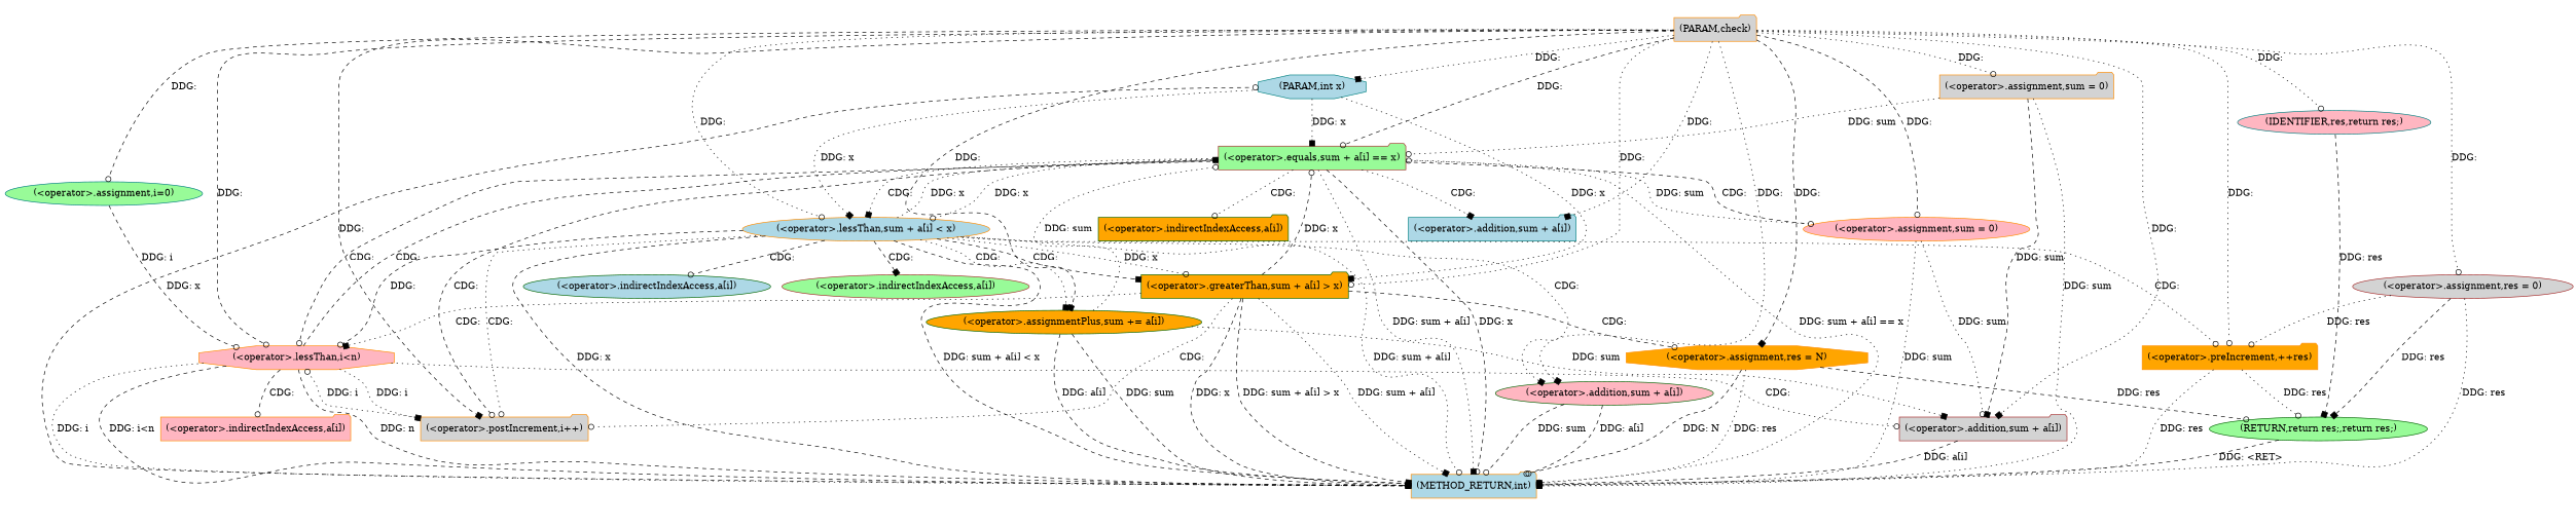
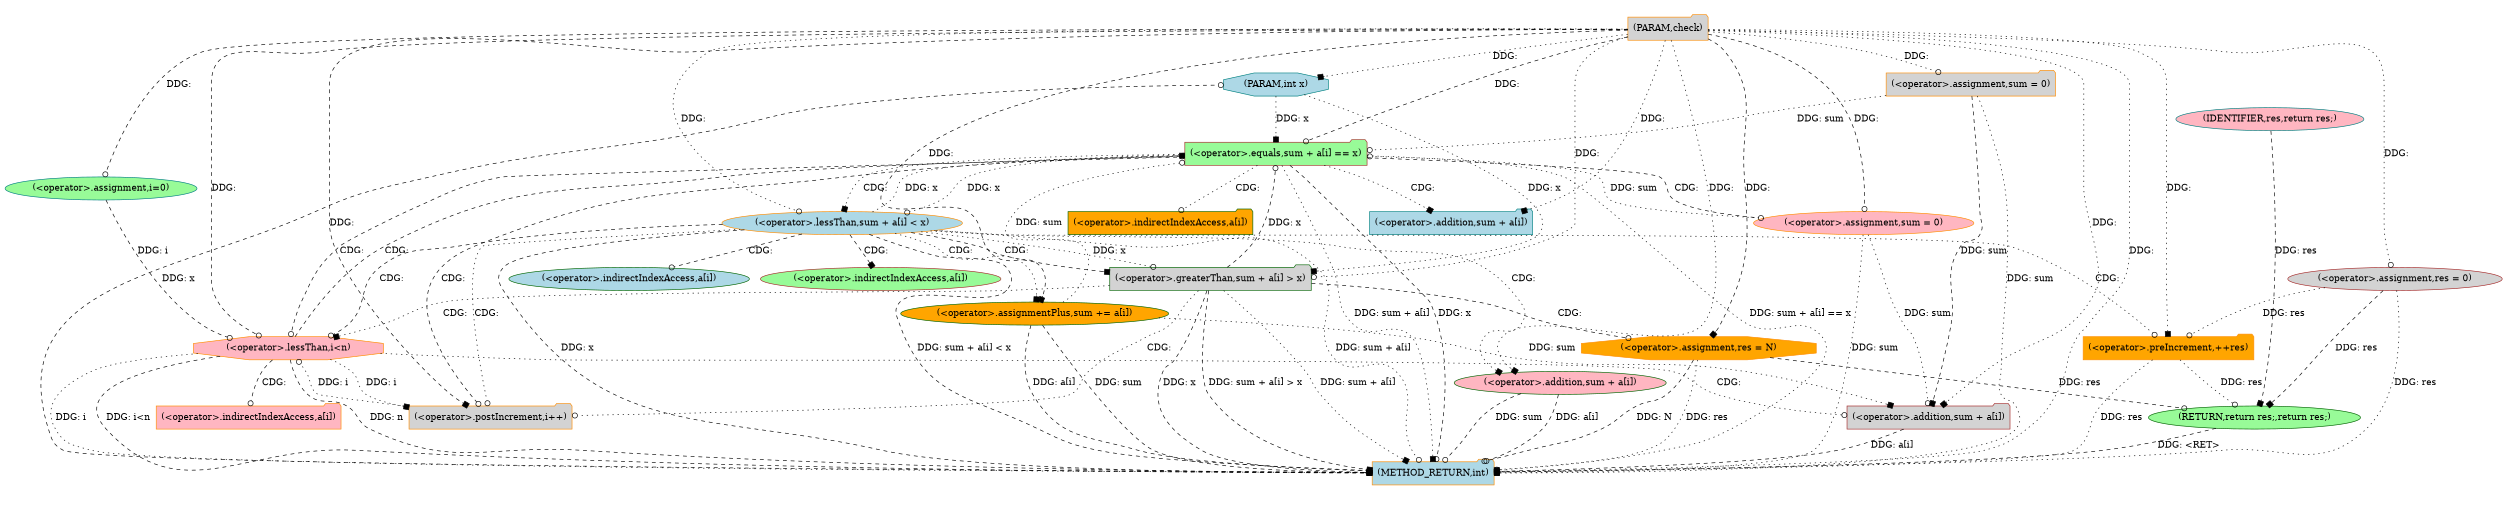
  digraph {
    node [color=darkorange fillcolor=lightgrey shape=folder style=filled]
    edge [arrowhead=odot style=dotted]
    n1 [label="(PARAM,check)"]
    n2 [color=teal fillcolor=lightblue label="(PARAM,int x)" shape=octagon]
    n3 [label="(<operator>.assignment,sum = 0)"]
    n4 [color=brown label="(<operator>.assignment,res = 0)" shape=ellipse]
    n5 [color=teal fillcolor=palegreen label="(<operator>.assignment,i=0)" shape=ellipse]
    n6 [fillcolor=lightpink label="(<operator>.lessThan,i<n)" shape=octagon]
    n7 [label="(<operator>.postIncrement,i++)"]
    n8 [color=teal fillcolor=lightpink label="(IDENTIFIER,res,return res;)" shape=ellipse]
    n9 [color=brown fillcolor=palegreen label="(<operator>.equals,sum + a[i] == x)"]
    n10 [fillcolor=lightpink label="(<operator>.assignment,sum = 0)" shape=ellipse]
    n11 [color=brown label="(<operator>.addition,sum + a[i])"]
    n12 [fillcolor=lightblue label="(<operator>.lessThan,sum + a[i] < x)" shape=ellipse]
    n13 [color=darkgreen fillcolor=orange label="(<operator>.assignmentPlus,sum += a[i])" shape=ellipse]
    n14 [fillcolor=orange label="(<operator>.preIncrement,++res)"]
    n15 [color=teal fillcolor=lightblue label="(<operator>.addition,sum + a[i])"]
-   n16 [color=darkgreen fillcolor=orange label="(<operator>.greaterThan,sum + a[i] > x)"]
+   n16 [color=darkgreen label="(<operator>.greaterThan,sum + a[i] > x)"]
    n17 [fillcolor=orange label="(<operator>.assignment,res = N)" shape=octagon]
    n18 [color=darkgreen fillcolor=lightpink label="(<operator>.addition,sum + a[i])" shape=ellipse]
    n19 [fillcolor=lightblue label="(METHOD_RETURN,int)"]
    n20 [color=darkgreen fillcolor=palegreen label="(RETURN,return res;,return res;)" shape=ellipse]
    n21 [fillcolor=lightpink label="(<operator>.indirectIndexAccess,a[i])"]
    n22 [color=darkgreen fillcolor=orange label="(<operator>.indirectIndexAccess,a[i])"]
    n23 [color=darkgreen fillcolor=lightblue label="(<operator>.indirectIndexAccess,a[i])" shape=ellipse]
    n24 [color=brown fillcolor=palegreen label="(<operator>.indirectIndexAccess,a[i])" shape=ellipse]
    n1 -> n2 [arrowhead=box label="DDG: "]
    n1 -> n3 [label="DDG: "]
    n1 -> n4 [label="DDG: "]
    n1 -> n5 [label="DDG: " style=dashed]
    n1 -> n6 [label="DDG: " style=dashed]
    n1 -> n7 [arrowhead=box label="DDG: " style=dashed]
-   n1 -> n8 [label="DDG: "]
+   n1 -> n19 [label="DDG: "]
    n1 -> n9 [label="DDG: " style=dashed]
    n1 -> n10 [label="DDG: " style=dashed]
    n1 -> n11 [arrowhead=box label="DDG: "]
    n1 -> n12 [label="DDG: "]
    n1 -> n13 [arrowhead=box label="DDG: " style=dashed]
-   n1 -> n14 [label="DDG: "]
+   n1 -> n14 [arrowhead=box label="DDG: "]
    n1 -> n15 [arrowhead=box label="DDG: "]
    n1 -> n16 [label="DDG: "]
    n1 -> n17 [arrowhead=box label="DDG: " style=dashed]
    n1 -> n18 [arrowhead=box label="DDG: "]
    n2 -> n9 [arrowhead=box label="DDG: x"]
-   n2 -> n12 [arrowhead=box label="DDG: x"]
    n2 -> n16 [arrowhead=box label="DDG: x"]
    n3 -> n9 [label="DDG: sum"]
    n3 -> n11 [arrowhead=box label="DDG: sum" style=dashed]
    n3 -> n19 [arrowhead=box label="DDG: sum"]
    n4 -> n14 [label="DDG: res"]
    n4 -> n19 [label="DDG: res"]
    n4 -> n20 [arrowhead=box label="DDG: res" style=dashed]
    n5 -> n6 [label="DDG: i" style=dashed]
    n6 -> n7 [arrowhead=box label="DDG: i"]
    n6 -> n9 [label="CDG: " style=dashed]
    n6 -> n11 [label="CDG: "]
    n6 -> n19 [label="DDG: i"]
    n6 -> n19 [arrowhead=box label="DDG: i<n" style=dashed]
    n6 -> n19 [arrowhead=box label="DDG: n" style=dashed]
    n6 -> n21 [label="CDG: " style=dashed]
    n7 -> n6 [label="DDG: i"]
    n8 -> n20 [arrowhead=box label="DDG: res" style=dashed]
    n9 -> n6 [label="CDG: " style=dashed]
    n9 -> n7 [label="CDG: " style=dashed]
    n9 -> n10 [label="CDG: " style=dashed]
    n9 -> n12 [label="DDG: x"]
    n9 -> n12 [arrowhead=box label="CDG: "]
    n9 -> n15 [arrowhead=box label="CDG: "]
    n9 -> n19 [arrowhead=box label="DDG: sum + a[i]"]
    n9 -> n19 [label="DDG: x" style=dashed]
    n9 -> n19 [arrowhead=box label="DDG: sum + a[i] == x"]
    n9 -> n22 [label="CDG: "]
    n10 -> n9 [label="DDG: sum"]
    n10 -> n11 [label="DDG: sum"]
    n10 -> n19 [arrowhead=box label="DDG: sum"]
    n11 -> n19 [arrowhead=box label="DDG: a[i]" style=dashed]
-   n12 -> n6 [label="DDG: " style=dashed]
+   n12 -> n6 [label="CDG: " style=dashed]
    n12 -> n7 [label="CDG: "]
    n12 -> n9 [arrowhead=box label="DDG: x"]
    n12 -> n13 [arrowhead=box label="CDG: "]
    n12 -> n14 [label="CDG: "]
    n12 -> n16 [label="DDG: x"]
    n12 -> n16 [arrowhead=box label="CDG: " style=dashed]
    n12 -> n18 [arrowhead=box label="CDG: "]
    n12 -> n19 [label="DDG: sum + a[i]"]
    n12 -> n19 [arrowhead=box label="DDG: x" style=dashed]
    n12 -> n19 [arrowhead=box label="DDG: sum + a[i] < x" style=dashed]
    n12 -> n23 [label="CDG: " style=dashed]
    n12 -> n24 [arrowhead=box label="CDG: " style=dashed]
    n13 -> n9 [label="DDG: sum"]
    n13 -> n11 [arrowhead=box label="DDG: sum"]
    n13 -> n19 [arrowhead=box label="DDG: sum" style=dashed]
    n13 -> n19 [label="DDG: a[i]" style=dashed]
    n14 -> n19 [arrowhead=box label="DDG: res"]
    n14 -> n20 [label="DDG: res"]
    n16 -> n6 [arrowhead=box label="CDG: "]
    n16 -> n7 [label="CDG: "]
    n16 -> n9 [label="DDG: x" style=dashed]
    n16 -> n17 [label="CDG: " style=dashed]
    n16 -> n19 [arrowhead=box label="DDG: sum + a[i]"]
    n16 -> n19 [label="DDG: x" style=dashed]
    n16 -> n19 [arrowhead=box label="DDG: sum + a[i] > x" style=dashed]
    n17 -> n19 [label="DDG: res"]
    n17 -> n19 [label="DDG: N" style=dashed]
    n17 -> n20 [label="DDG: res" style=dashed]
    n18 -> n19 [label="DDG: sum" style=dashed]
    n18 -> n19 [label="DDG: a[i]" style=dashed]
    n19 -> n2 [label="DDG: x" style=dashed]
    n20 -> n19 [label="DDG: <RET>" style=dashed]
  }
